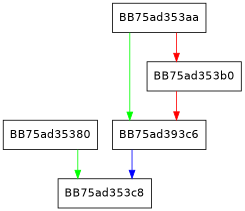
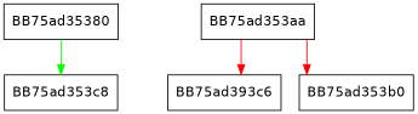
  digraph {
    fontname="DejaVu Sans"
    splines=ortho
    node [fontname="DejaVu Sans" shape=box]
    edge [color=green fontname="DejaVu Sans"]
    BB75ad35380
    BB75ad353c8
    n3 [label=BB75ad393c6]
    BB75ad353aa
    BB75ad353b0
    BB75ad35380 -> BB75ad353c8
-   n3 -> BB75ad353c8 [color=blue]
-   BB75ad353aa -> n3
+   BB75ad353aa -> n3 [color=red]
    BB75ad353aa -> BB75ad353b0 [color=red]
-   BB75ad353b0 -> n3 [color=red]
  }
